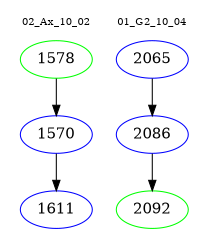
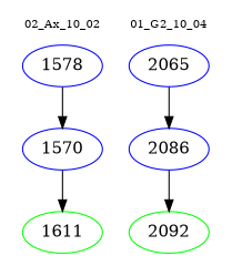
  digraph {
    node [color=blue]
    edge [color=black style=solid]
-   n1 [color=green label=1578]
+   n1 [label=1578]
    n2 [label=1570]
-   n3 [label=1611]
+   n3 [color=green label=1611]
    n4 [label=2065]
    n5 [label=2086]
    n6 [color=green label=2092]
    subgraph cluster_1 {
      color=white
      fontsize=10
      label="02_Ax_10_02"
      n1
      n2
      n3
    }
    subgraph cluster_2 {
      color=white
      fontsize=10
      label="01_G2_10_04"
      n4
      n5
      n6
    }
    n1 -> n2
    n2 -> n3
    n4 -> n5
    n5 -> n6
  }
